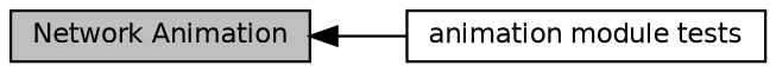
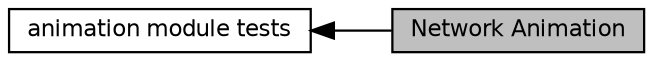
  digraph {
    rankdir=LR
    node [color=black fontname=Helvetica fontsize=10 shape=box style=filled]
    n1 [fillcolor=white height=0.2 label="animation module tests" width=0.4]
    n2 [fillcolor=grey75 fontcolor=black height=0.2 label="Network Animation" width=0.4]
-   n2 -> n1 [dir=back fontname=Helvetica fontsize=10 labelfontname=Helvetica labelfontsize=10 shape=plaintext style=solid]
+   n1 -> n2 [dir=back fontname=Helvetica fontsize=10 labelfontname=Helvetica labelfontsize=10 shape=plaintext style=solid]
  }
